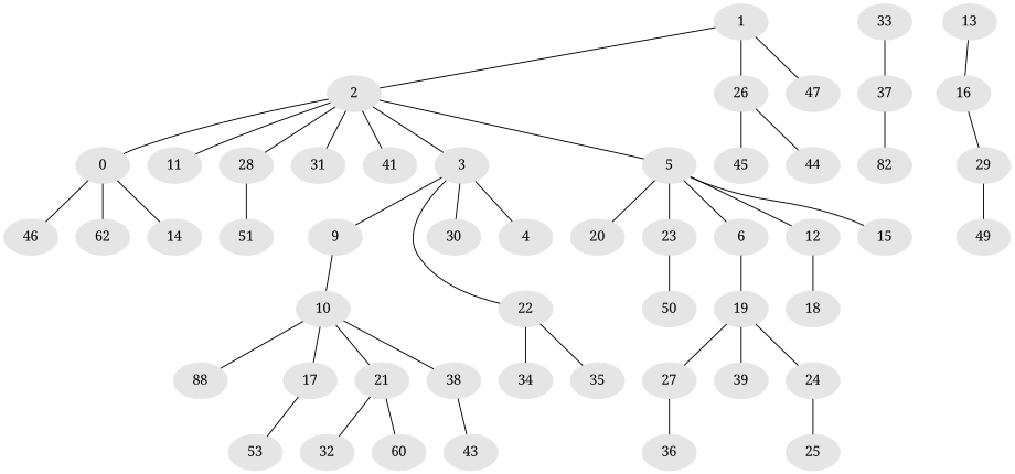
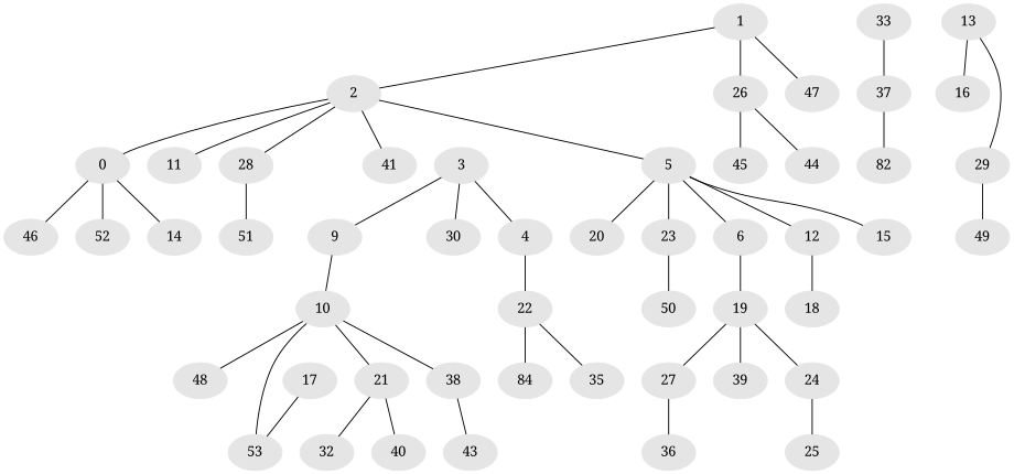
  graph {
    fontname="Noto Serif"
    node [color=gray90 fontname="Noto Serif" style=filled]
    edge [fontname="Noto Serif"]
    1
    2
    26
    47
    3
    5
    n7 [label=0]
    11
    28
-   31
    41
    44
    45
    4
    9
    22
    30
    6
    12
    15
    20
    23
    14
    46
-   52 [label=62]
+   52
    51
    10
-   34
+   34 [label=84]
    35
    19
    18
    50
    24
    27
    39
    33
    37
    17
    21
    38
-   48 [label=88]
+   48
    13
    16
    53
    32
-   40 [label=60]
+   40
    43
    29
    49
    25
    36
    n52 [label=82]
    1 -- 2
    1 -- 26
    1 -- 47
-   2 -- 3
    2 -- 5
    2 -- n7
    2 -- 11
    2 -- 28
-   2 -- 31
    2 -- 41
    26 -- 44
    26 -- 45
    3 -- 4
    3 -- 9
-   3 -- 22
+   4 -- 22
    3 -- 30
    5 -- 6
    5 -- 12
    5 -- 15
    5 -- 20
    5 -- 23
    n7 -- 14
    n7 -- 46
    n7 -- 52
    28 -- 51
    9 -- 10
    22 -- 34
    22 -- 35
    6 -- 19
    12 -- 18
    23 -- 50
-   10 -- 17
+   10 -- 53
    10 -- 21
    10 -- 38
    10 -- 48
    19 -- 24
    19 -- 27
    19 -- 39
    24 -- 25
    27 -- 36
    33 -- 37
    37 -- n52
    17 -- 53
    21 -- 32
    21 -- 40
    38 -- 43
    13 -- 16
-   16 -- 29
+   13 -- 29
    29 -- 49
  }
